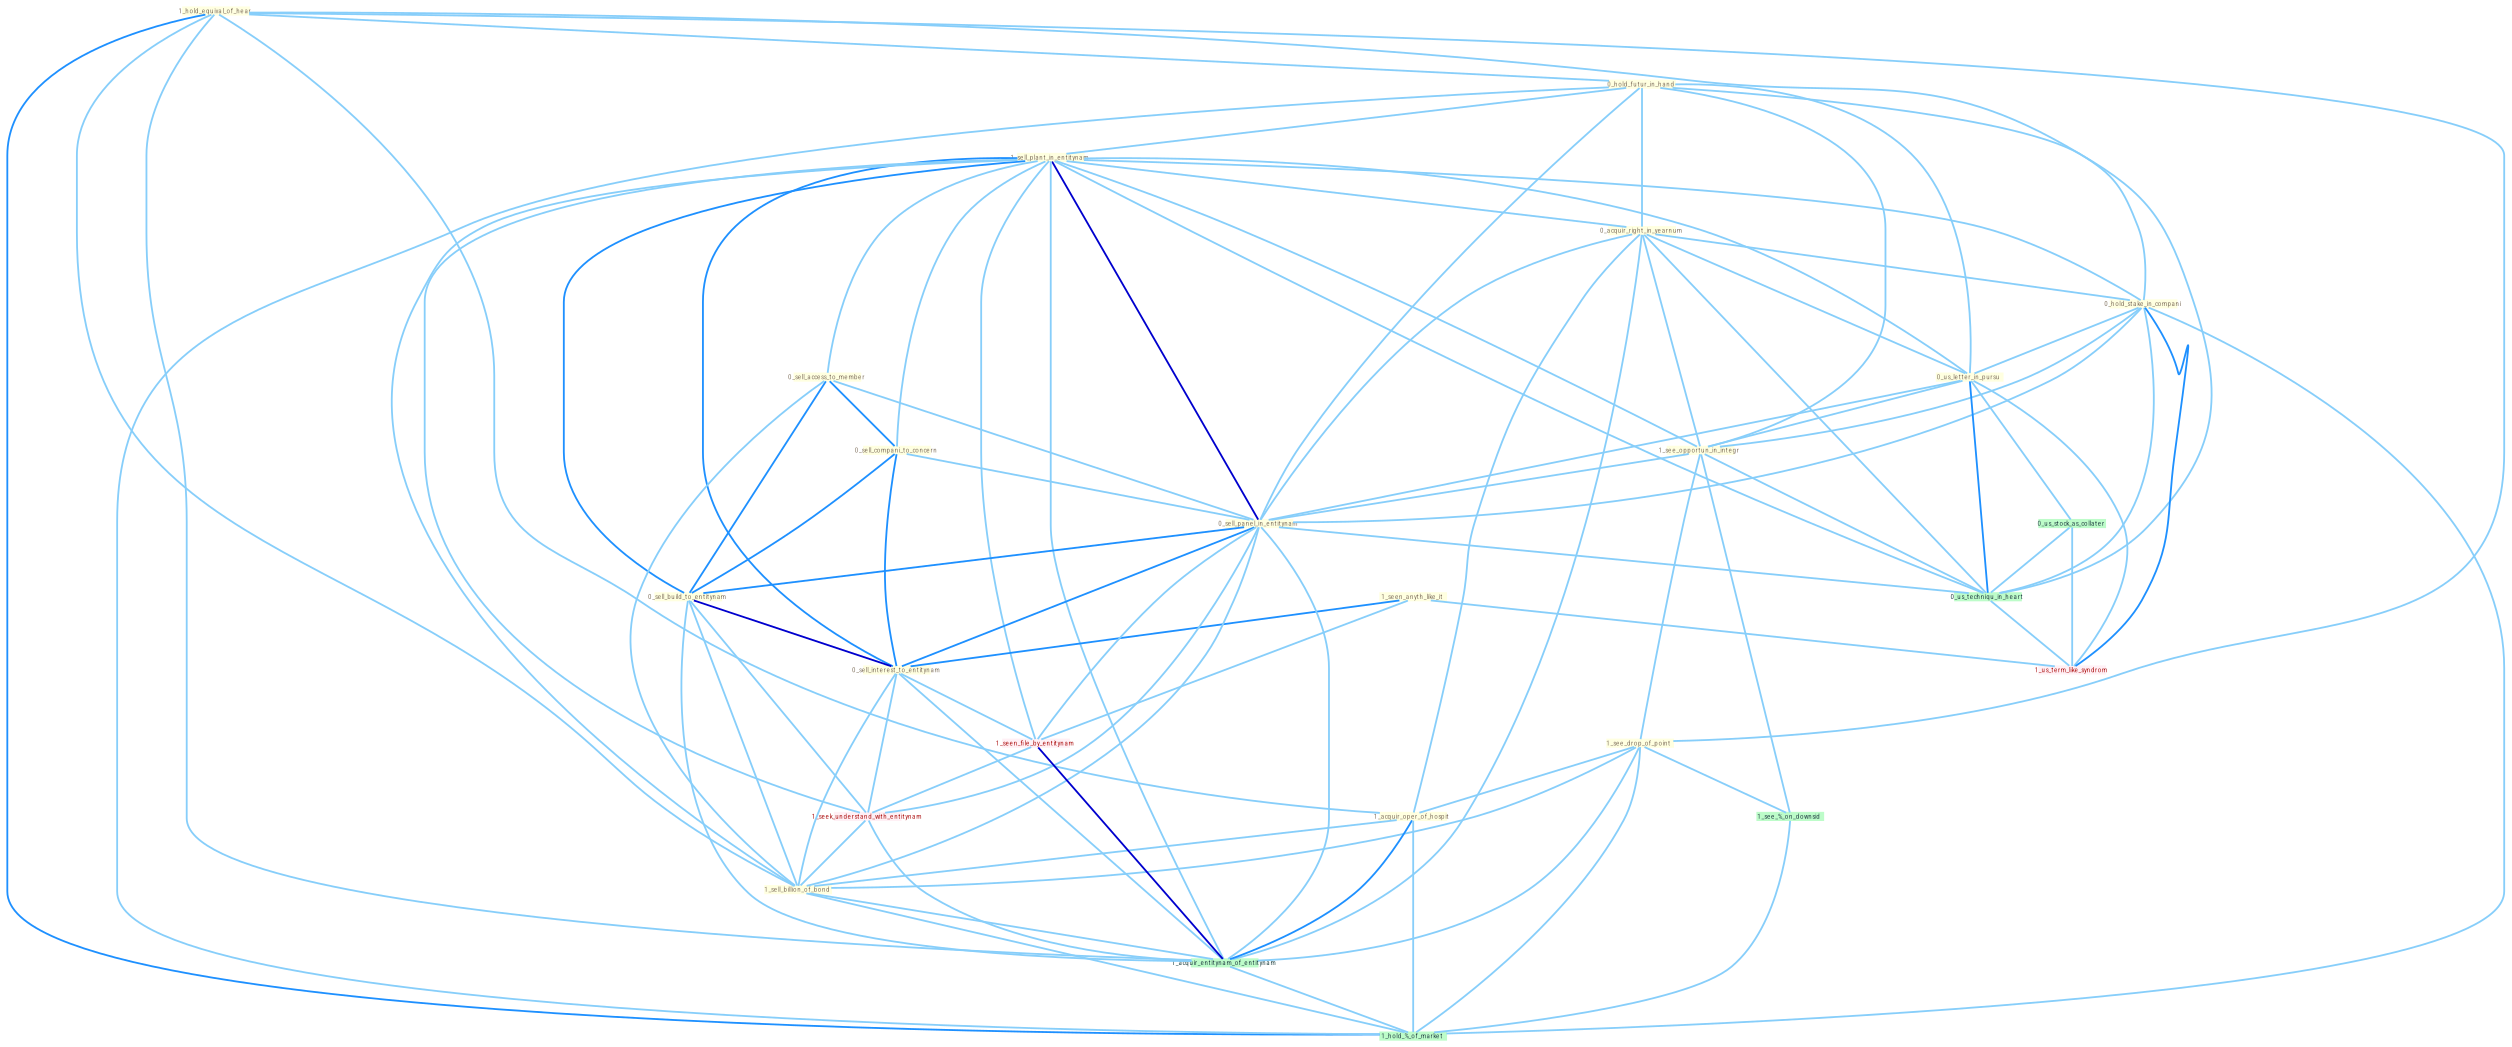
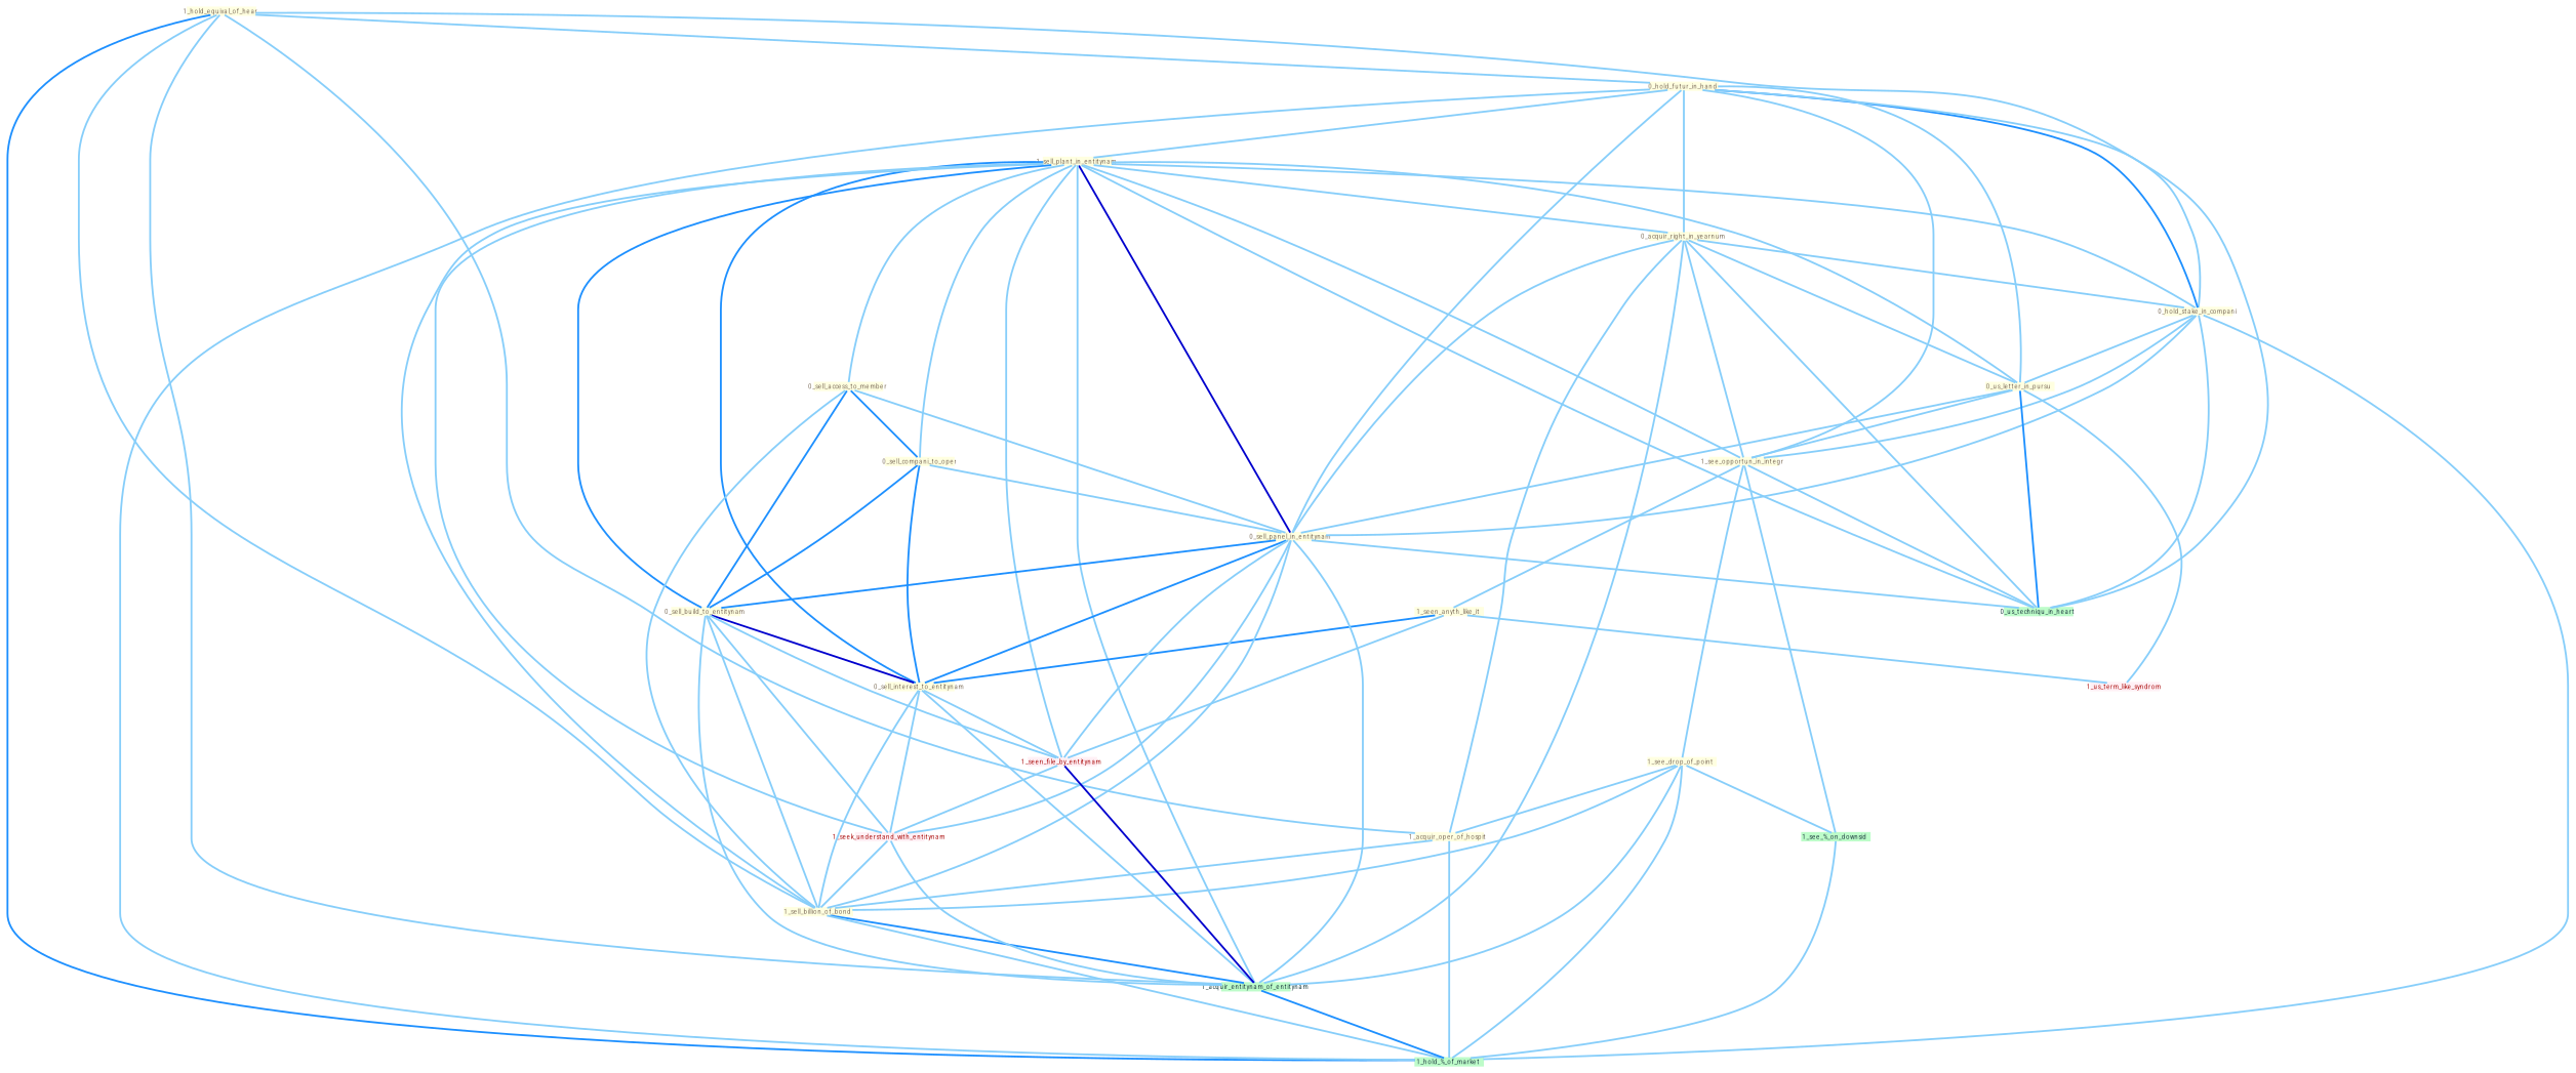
  graph {
    fontname="Roboto Condensed"
    node [color="#ffffe0" fixedsize=true fontcolor="#8b7d6b" fontname="Roboto Condensed" fontsize=4 shape=polygon style=filled]
    edge [color="#87cefa" fontname="Roboto Condensed" w=1]
    "1_hold_equival_of_hear " [height=.06 width=.5]
    "0_hold_futur_in_hand " [height=.06 width=.5]
    "1_sell_plant_in_entitynam " [height=.06 width=.5]
    "0_acquir_right_in_yearnum " [height=.06 width=.5]
    "0_hold_stake_in_compani " [height=.06 width=.5]
    "0_us_letter_in_pursu " [height=.06 width=.5]
    "0_sell_access_to_member " [height=.06 width=.5]
    "1_seen_anyth_like_it " [height=.06 width=.5]
    "1_see_opportun_in_integr " [height=.06 width=.5]
-   "0_sell_compani_to_concern " [height=.06 width=.5]
+   "0_sell_compani_to_concern " [height=.06 width=.5 label="0_sell_compani_to_oper"]
    "0_sell_panel_in_entitynam " [height=.06 width=.5]
    "1_see_drop_of_point " [height=.06 width=.5]
    "1_acquir_oper_of_hospit " [height=.06 width=.5]
    "0_sell_build_to_entitynam " [height=.06 width=.5]
    "0_sell_interest_to_entitynam " [height=.06 width=.5]
    "1_sell_billion_of_bond " [height=.06 width=.5]
    "1_seen_file_by_entitynam " [color="#fff0f5" fontcolor="#b22222" height=.06 width=.5]
    "1_seek_understand_with_entitynam " [color="#fff0f5" fontcolor="#b22222" height=.06 width=.5]
    "1_us_term_like_syndrom " [color="#fff0f5" fontcolor="#b22222" height=.06 width=.5]
    "1_acquir_entitynam_of_entitynam " [color="#BDFCC9" fontcolor="#2f4f4f" height=.06 width=.5]
    "1_hold_%_of_market " [color="#BDFCC9" fontcolor="#2f4f4f" height=.06 width=.5]
    "0_us_techniqu_in_heart " [color="#BDFCC9" fontcolor="#2f4f4f" height=.06 width=.5]
-   "0_us_stock_as_collater " [color="#BDFCC9" fontcolor="#2f4f4f" height=.06 width=.5]
    "1_see_%_on_downsid " [color="#BDFCC9" fontcolor="#2f4f4f" height=.06 width=.5]
    subgraph sub_1 {
      "1_hold_equival_of_hear "
      "0_hold_futur_in_hand "
      "1_sell_plant_in_entitynam "
      "0_acquir_right_in_yearnum "
      "0_hold_stake_in_compani "
      "0_us_letter_in_pursu "
      "0_sell_access_to_member "
      "1_seen_anyth_like_it "
      "1_see_opportun_in_integr "
      "0_sell_compani_to_concern "
      "0_sell_panel_in_entitynam "
      "1_see_drop_of_point "
      "1_acquir_oper_of_hospit "
      "0_sell_build_to_entitynam "
      "0_sell_interest_to_entitynam "
      "1_sell_billion_of_bond "
    }
    subgraph sub_2 {
      "1_seen_file_by_entitynam "
      "1_seek_understand_with_entitynam "
      "1_us_term_like_syndrom "
    }
    "1_hold_equival_of_hear " -- "0_hold_futur_in_hand "
    "1_hold_equival_of_hear " -- "0_hold_stake_in_compani "
-   "1_hold_equival_of_hear " -- "1_see_drop_of_point "
    "1_hold_equival_of_hear " -- "1_acquir_oper_of_hospit "
    "1_hold_equival_of_hear " -- "1_sell_billion_of_bond "
    "1_hold_equival_of_hear " -- "1_acquir_entitynam_of_entitynam "
    "1_hold_equival_of_hear " -- "1_hold_%_of_market " [color="#1e90ff" w=2]
    "0_hold_futur_in_hand " -- "1_sell_plant_in_entitynam "
    "0_hold_futur_in_hand " -- "0_acquir_right_in_yearnum "
-   "1_us_term_like_syndrom " -- "0_hold_stake_in_compani " [color="#1e90ff" w=2]
+   "0_hold_futur_in_hand " -- "0_hold_stake_in_compani " [color="#1e90ff" w=2]
    "0_hold_futur_in_hand " -- "0_us_letter_in_pursu "
    "0_hold_futur_in_hand " -- "1_see_opportun_in_integr "
    "0_hold_futur_in_hand " -- "0_sell_panel_in_entitynam "
    "0_hold_futur_in_hand " -- "1_hold_%_of_market "
    "0_hold_futur_in_hand " -- "0_us_techniqu_in_heart "
    "1_sell_plant_in_entitynam " -- "0_acquir_right_in_yearnum "
    "1_sell_plant_in_entitynam " -- "0_hold_stake_in_compani "
    "1_sell_plant_in_entitynam " -- "0_us_letter_in_pursu "
    "1_sell_plant_in_entitynam " -- "0_sell_access_to_member "
    "1_sell_plant_in_entitynam " -- "1_see_opportun_in_integr "
    "1_sell_plant_in_entitynam " -- "0_sell_compani_to_concern "
    "1_sell_plant_in_entitynam " -- "0_sell_panel_in_entitynam " [color="#0000cd" w=3]
    "1_sell_plant_in_entitynam " -- "0_sell_build_to_entitynam " [color="#1e90ff" w=2]
    "1_sell_plant_in_entitynam " -- "0_sell_interest_to_entitynam " [color="#1e90ff" w=2]
    "1_sell_plant_in_entitynam " -- "1_sell_billion_of_bond "
    "1_sell_plant_in_entitynam " -- "1_seen_file_by_entitynam "
    "1_sell_plant_in_entitynam " -- "1_seek_understand_with_entitynam "
    "1_sell_plant_in_entitynam " -- "1_acquir_entitynam_of_entitynam "
    "1_sell_plant_in_entitynam " -- "0_us_techniqu_in_heart "
    "0_acquir_right_in_yearnum " -- "0_hold_stake_in_compani "
    "0_acquir_right_in_yearnum " -- "0_us_letter_in_pursu "
    "0_acquir_right_in_yearnum " -- "1_see_opportun_in_integr "
    "0_acquir_right_in_yearnum " -- "0_sell_panel_in_entitynam "
    "0_acquir_right_in_yearnum " -- "1_acquir_oper_of_hospit "
    "0_acquir_right_in_yearnum " -- "1_acquir_entitynam_of_entitynam "
    "0_acquir_right_in_yearnum " -- "0_us_techniqu_in_heart "
    "0_hold_stake_in_compani " -- "0_us_letter_in_pursu "
    "0_hold_stake_in_compani " -- "1_see_opportun_in_integr "
    "0_hold_stake_in_compani " -- "0_sell_panel_in_entitynam "
    "0_hold_stake_in_compani " -- "1_hold_%_of_market "
    "0_hold_stake_in_compani " -- "0_us_techniqu_in_heart "
    "0_us_letter_in_pursu " -- "1_see_opportun_in_integr "
    "0_us_letter_in_pursu " -- "0_sell_panel_in_entitynam "
    "0_us_letter_in_pursu " -- "1_us_term_like_syndrom "
    "0_us_letter_in_pursu " -- "0_us_techniqu_in_heart " [color="#1e90ff" w=2]
-   "0_us_letter_in_pursu " -- "0_us_stock_as_collater "
    "0_sell_access_to_member " -- "0_sell_compani_to_concern " [color="#1e90ff" w=2]
    "0_sell_access_to_member " -- "0_sell_panel_in_entitynam "
    "0_sell_access_to_member " -- "0_sell_build_to_entitynam " [color="#1e90ff" w=2]
    "0_sell_access_to_member " -- "1_sell_billion_of_bond "
    "1_seen_anyth_like_it " -- "0_sell_interest_to_entitynam " [color="#1e90ff" w=2]
    "1_seen_anyth_like_it " -- "1_seen_file_by_entitynam "
    "1_seen_anyth_like_it " -- "1_us_term_like_syndrom "
-   "1_see_opportun_in_integr " -- "0_sell_panel_in_entitynam "
+   "1_see_opportun_in_integr " -- "1_seen_anyth_like_it "
    "1_see_opportun_in_integr " -- "1_see_drop_of_point "
    "1_see_opportun_in_integr " -- "0_us_techniqu_in_heart "
    "1_see_opportun_in_integr " -- "1_see_%_on_downsid "
    "0_sell_compani_to_concern " -- "0_sell_panel_in_entitynam "
    "0_sell_compani_to_concern " -- "0_sell_build_to_entitynam " [color="#1e90ff" w=2]
    "0_sell_compani_to_concern " -- "0_sell_interest_to_entitynam " [color="#1e90ff" w=2]
    "0_sell_panel_in_entitynam " -- "0_sell_build_to_entitynam " [color="#1e90ff" w=2]
    "0_sell_panel_in_entitynam " -- "0_sell_interest_to_entitynam " [color="#1e90ff" w=2]
    "0_sell_panel_in_entitynam " -- "1_sell_billion_of_bond "
    "0_sell_panel_in_entitynam " -- "1_seen_file_by_entitynam "
    "0_sell_panel_in_entitynam " -- "1_seek_understand_with_entitynam "
    "0_sell_panel_in_entitynam " -- "1_acquir_entitynam_of_entitynam "
    "0_sell_panel_in_entitynam " -- "0_us_techniqu_in_heart "
    "1_see_drop_of_point " -- "1_acquir_oper_of_hospit "
    "1_see_drop_of_point " -- "1_sell_billion_of_bond "
    "1_see_drop_of_point " -- "1_acquir_entitynam_of_entitynam "
    "1_see_drop_of_point " -- "1_hold_%_of_market "
    "1_see_drop_of_point " -- "1_see_%_on_downsid "
    "1_acquir_oper_of_hospit " -- "1_sell_billion_of_bond "
-   "1_acquir_oper_of_hospit " -- "1_acquir_entitynam_of_entitynam " [color="#1e90ff" w=2]
    "1_acquir_oper_of_hospit " -- "1_hold_%_of_market "
    "0_sell_build_to_entitynam " -- "0_sell_interest_to_entitynam " [color="#0000cd" w=3]
    "0_sell_build_to_entitynam " -- "1_sell_billion_of_bond "
+   "0_sell_build_to_entitynam " -- "1_seen_file_by_entitynam "
    "0_sell_build_to_entitynam " -- "1_seek_understand_with_entitynam "
    "0_sell_build_to_entitynam " -- "1_acquir_entitynam_of_entitynam "
    "0_sell_interest_to_entitynam " -- "1_sell_billion_of_bond "
    "0_sell_interest_to_entitynam " -- "1_seen_file_by_entitynam "
    "0_sell_interest_to_entitynam " -- "1_seek_understand_with_entitynam "
    "0_sell_interest_to_entitynam " -- "1_acquir_entitynam_of_entitynam "
-   "1_sell_billion_of_bond " -- "1_acquir_entitynam_of_entitynam "
+   "1_sell_billion_of_bond " -- "1_acquir_entitynam_of_entitynam " [color="#1e90ff"]
    "1_sell_billion_of_bond " -- "1_hold_%_of_market "
    "1_seen_file_by_entitynam " -- "1_seek_understand_with_entitynam "
    "1_seen_file_by_entitynam " -- "1_acquir_entitynam_of_entitynam " [color="#0000cd"]
    "1_seek_understand_with_entitynam " -- "1_sell_billion_of_bond "
    "1_seek_understand_with_entitynam " -- "1_acquir_entitynam_of_entitynam "
-   "1_acquir_entitynam_of_entitynam " -- "1_hold_%_of_market "
-   "0_us_techniqu_in_heart " -- "1_us_term_like_syndrom "
-   "0_us_stock_as_collater " -- "1_us_term_like_syndrom "
-   "0_us_stock_as_collater " -- "0_us_techniqu_in_heart "
+   "1_acquir_entitynam_of_entitynam " -- "1_hold_%_of_market " [color="#1e90ff"]
    "1_see_%_on_downsid " -- "1_hold_%_of_market "
  }
